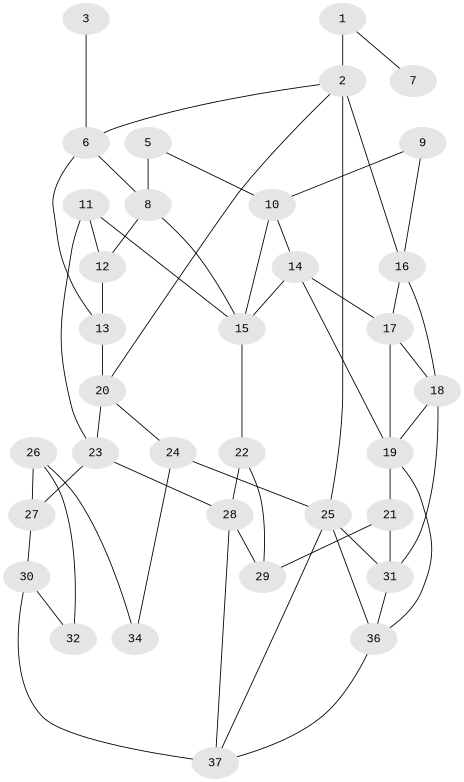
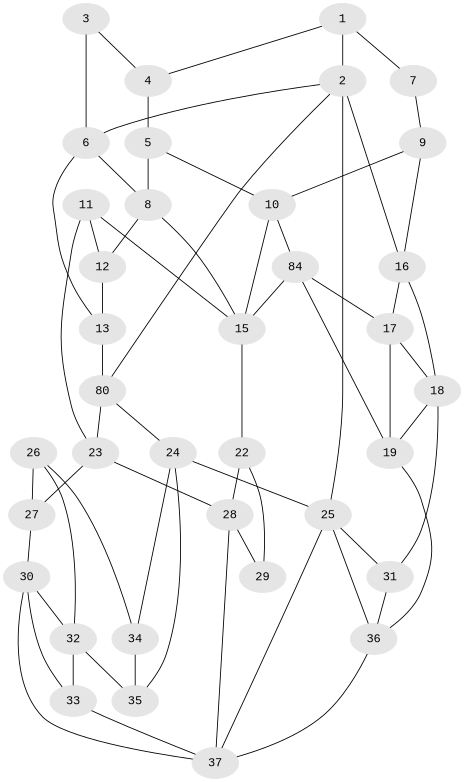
  graph {
    fontname="Liberation Mono"
    node [color=gray90 fontname="Liberation Mono" style=filled]
    edge [fontname="Liberation Mono" weight=1.0]
    1
    2
+   4
    7
    6
    16
-   20
+   20 [label=80]
    25
    5
    9
    8
    13
    17
    18
    23
    24
    31
    36
    37
    3
    10
    12
    15
-   14
+   14 [label=84]
    22
    19
    11
    29
    28
    27
-   21
    34
+   35
    30
    26
    32
+   33
    1 -- 2
+   1 -- 4
    1 -- 7
    2 -- 6
    2 -- 16
    2 -- 20
    2 -- 25 [weight=2.0]
+   4 -- 5
+   7 -- 9
    6 -- 8
    6 -- 13
    16 -- 17
    16 -- 18
    20 -- 23
    20 -- 24
    25 -- 31
    25 -- 36
    25 -- 37
    5 -- 8
    5 -- 10
    9 -- 16
    9 -- 10
    8 -- 12
    8 -- 15
    13 -- 20 [weight=2.0]
    17 -- 18
    17 -- 19
    18 -- 31
    18 -- 19
    23 -- 28
    23 -- 27 [weight=2.0]
    24 -- 25
    24 -- 34
+   24 -- 35
    31 -- 36
    36 -- 37
+   3 -- 4
    3 -- 6 [weight=2.0]
    10 -- 15
    10 -- 14
    12 -- 13 [weight=2.0]
    15 -- 22
    14 -- 17
    14 -- 15
    14 -- 19
    22 -- 29
    22 -- 28
    19 -- 36
-   19 -- 21 [weight=2.0]
    11 -- 23
    11 -- 12
    11 -- 15
    28 -- 37
    28 -- 29
    27 -- 30
-   21 -- 31
-   21 -- 29
+   34 -- 35 [weight=2.0]
    30 -- 37
    30 -- 32
+   30 -- 33
    26 -- 27
    26 -- 34
    26 -- 32
+   32 -- 35
+   32 -- 33
+   33 -- 37
  }
